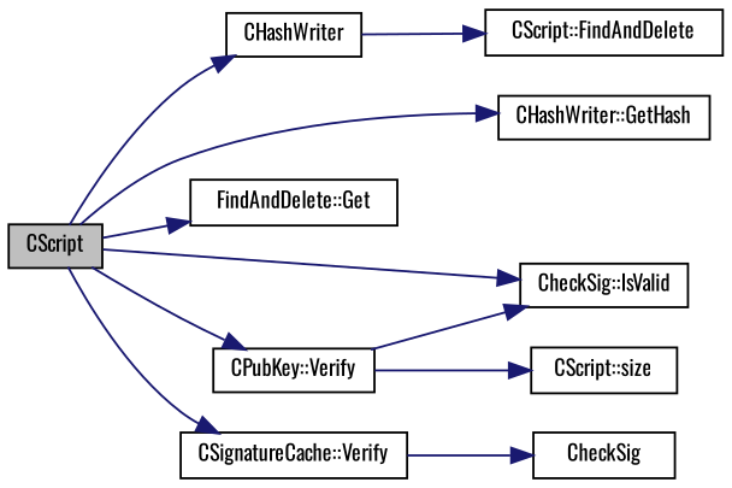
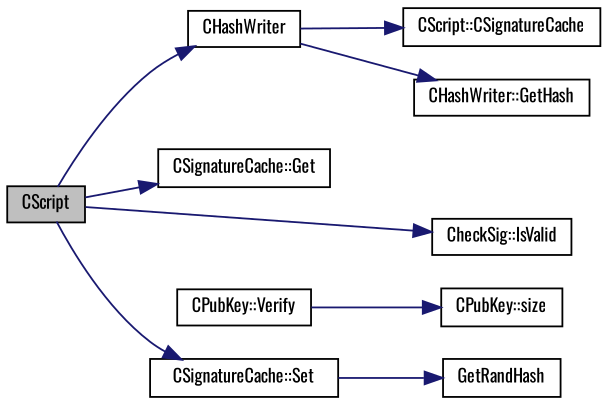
  digraph {
    fontname=Oswald
    rankdir=LR
    node [color=black fillcolor=white fontname=Oswald fontsize=10 shape=record style=filled]
    edge [color=midnightblue fontname=Oswald fontsize=10 labelfontname=Helvetica labelfontsize=10 style=solid]
    n1 [fillcolor=grey75 fontcolor=black height=0.2 label=CScript width=0.4]
    n2 [height=0.2 label="CheckSig::IsValid" width=0.4]
    n3 [height=0.2 label=CHashWriter width=0.4]
-   n4 [height=0.2 label="FindAndDelete::Get" width=0.4]
+   n4 [height=0.2 label="CSignatureCache::Get" width=0.4]
    n5 [height=0.2 label="CPubKey::Verify" width=0.4]
-   n6 [height=0.2 label="CSignatureCache::Verify" width=0.4]
-   n7 [height=0.2 label="CScript::FindAndDelete" width=0.4]
+   n6 [height=0.2 label="CSignatureCache::Set" width=0.4]
+   n7 [height=0.2 label="CScript::CSignatureCache" width=0.4]
    n8 [height=0.2 label="CHashWriter::GetHash" width=0.4]
-   n9 [height=0.2 label="CScript::size" width=0.4]
-   n10 [height=0.2 label=CheckSig width=0.4]
+   n9 [height=0.2 label="CPubKey::size" width=0.4]
+   n10 [height=0.2 label=GetRandHash width=0.4]
    n1 -> n2
    n1 -> n3
    n1 -> n4
-   n1 -> n5
    n1 -> n6
    n3 -> n7
-   n1 -> n8
-   n5 -> n2
+   n3 -> n8
    n5 -> n9
    n6 -> n10
  }
